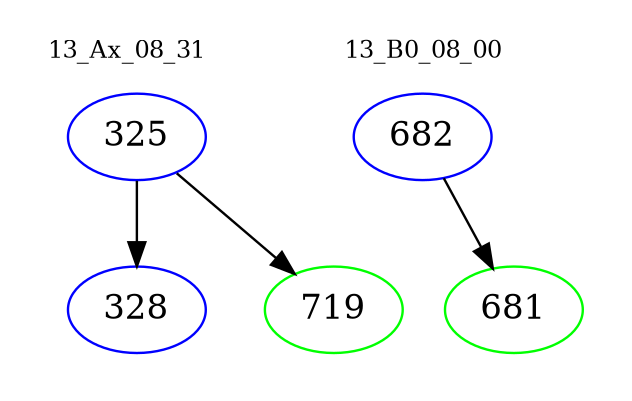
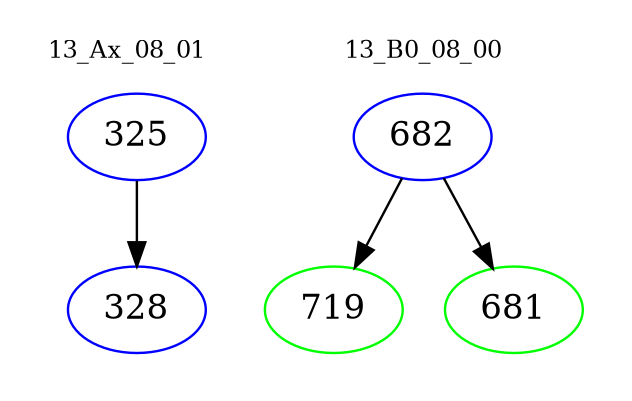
  digraph {
    node [color=blue]
    edge [color=black]
    n1 [label=325]
    n2 [label=328]
    n3 [label=682]
    n4 [color=green label=681]
    n5 [color=green label=719]
    subgraph cluster_1 {
      color=white
      fontsize=10
-     label="13_Ax_08_31"
+     label="13_Ax_08_01"
      n1
      n2
    }
    subgraph cluster_2 {
      color=white
      fontsize=10
      label="13_B0_08_00"
      n3
      n4
      n5
    }
    n1 -> n2
    n3 -> n4
-   n1 -> n5
+   n3 -> n5
  }
